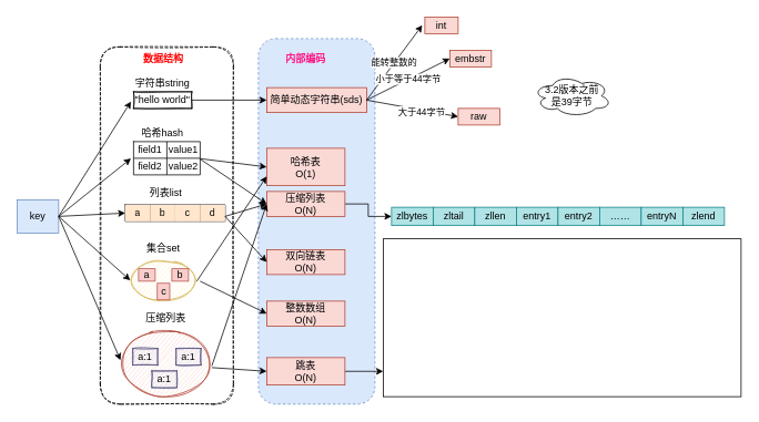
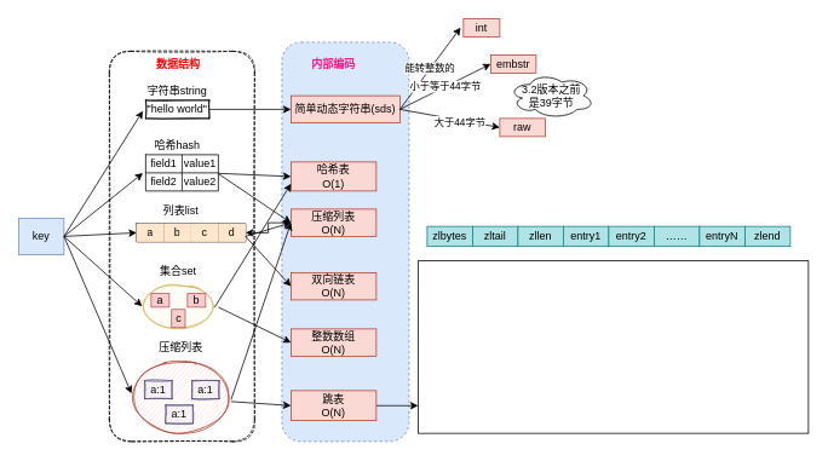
  <mxCell id="0" />
  <mxCell id="1" parent="0" />
  <mxCell id="2" value="" style="rounded=1;whiteSpace=wrap;html=1;dashed=1;fillColor=#dae8fc;strokeColor=#6c8ebf;" vertex="1" parent="1"><mxGeometry x="310" y="46" width="140" height="440" as="geometry" /></mxCell>
  <mxCell id="3" value="key" style="rounded=0;whiteSpace=wrap;html=1;fillColor=#dae8fc;strokeColor=#6c8ebf;" parent="1" vertex="1"><mxGeometry x="20" y="240" width="50" height="40" as="geometry" /></mxCell>
  <mxCell id="4" value="" style="rounded=1;whiteSpace=wrap;html=1;dashed=1;sketch=1;" parent="1" vertex="1"><mxGeometry x="120" y="56" width="160" height="430" as="geometry" /></mxCell>
  <mxCell id="5" value="字符串string" style="text;html=1;strokeColor=none;fillColor=none;align=center;verticalAlign=middle;whiteSpace=wrap;rounded=0;dashed=1;sketch=1;" parent="1" vertex="1"><mxGeometry x="160" y="90" width="70" height="20" as="geometry" /></mxCell>
  <mxCell id="6" value="&quot;hello world&quot;" style="rounded=0;whiteSpace=wrap;html=1;sketch=1;" parent="1" vertex="1"><mxGeometry x="160" y="110" width="70" height="20" as="geometry" /></mxCell>
  <mxCell id="7" value="哈希hash" style="text;html=1;strokeColor=none;fillColor=none;align=center;verticalAlign=middle;whiteSpace=wrap;rounded=0;dashed=1;sketch=1;" parent="1" vertex="1"><mxGeometry x="160" y="150" width="70" height="20" as="geometry" /></mxCell>
  <mxCell id="8" value="" style="shape=table;html=1;whiteSpace=wrap;startSize=0;container=1;collapsible=0;childLayout=tableLayout;" parent="1" vertex="1"><mxGeometry x="160" y="170" width="80" height="40" as="geometry" /></mxCell>
  <mxCell id="9" value="" style="shape=partialRectangle;html=1;whiteSpace=wrap;collapsible=0;dropTarget=0;pointerEvents=0;fillColor=none;top=0;left=0;bottom=0;right=0;points=[[0,0.5],[1,0.5]];portConstraint=eastwest;" parent="8" vertex="1"><mxGeometry width="80" height="20" as="geometry" /></mxCell>
  <mxCell id="10" value="field1" style="shape=partialRectangle;html=1;whiteSpace=wrap;connectable=0;overflow=hidden;fillColor=none;top=0;left=0;bottom=0;right=0;" parent="9" vertex="1"><mxGeometry width="40" height="20" as="geometry" /></mxCell>
  <mxCell id="11" value="value1" style="shape=partialRectangle;html=1;whiteSpace=wrap;connectable=0;overflow=hidden;fillColor=none;top=0;left=0;bottom=0;right=0;" parent="9" vertex="1"><mxGeometry x="40" width="40" height="20" as="geometry" /></mxCell>
  <mxCell id="12" value="" style="shape=partialRectangle;html=1;whiteSpace=wrap;collapsible=0;dropTarget=0;pointerEvents=0;fillColor=none;top=0;left=0;bottom=0;right=0;points=[[0,0.5],[1,0.5]];portConstraint=eastwest;" parent="8" vertex="1"><mxGeometry y="20" width="80" height="20" as="geometry" /></mxCell>
  <mxCell id="13" value="field2" style="shape=partialRectangle;html=1;whiteSpace=wrap;connectable=0;overflow=hidden;fillColor=none;top=0;left=0;bottom=0;right=0;" parent="12" vertex="1"><mxGeometry width="40" height="20" as="geometry" /></mxCell>
  <mxCell id="14" value="value2" style="shape=partialRectangle;html=1;whiteSpace=wrap;connectable=0;overflow=hidden;fillColor=none;top=0;left=0;bottom=0;right=0;" parent="12" vertex="1"><mxGeometry x="40" width="40" height="20" as="geometry" /></mxCell>
  <mxCell id="15" value="&lt;font color=&quot;#ff0000&quot;&gt;&lt;b&gt;数据结构&lt;/b&gt;&lt;/font&gt;" style="text;html=1;strokeColor=none;fillColor=none;align=center;verticalAlign=middle;whiteSpace=wrap;rounded=0;sketch=1;" parent="1" vertex="1"><mxGeometry x="161" y="60" width="70" height="20" as="geometry" /></mxCell>
  <mxCell id="16" value="" style="endArrow=classic;html=1;entryX=-0.045;entryY=0.586;entryDx=0;entryDy=0;entryPerimeter=0;" parent="1" target="6" edge="1"><mxGeometry width="50" height="50" relative="1" as="geometry"><mxPoint x="70" y="260" as="sourcePoint" /><mxPoint x="120" y="200" as="targetPoint" /></mxGeometry></mxCell>
  <mxCell id="17" value="" style="endArrow=classic;html=1;entryX=-0.039;entryY=0.014;entryDx=0;entryDy=0;entryPerimeter=0;exitX=1;exitY=0.5;exitDx=0;exitDy=0;" parent="1" source="3" target="12" edge="1"><mxGeometry width="50" height="50" relative="1" as="geometry"><mxPoint x="70" y="250" as="sourcePoint" /><mxPoint x="120" y="200" as="targetPoint" /></mxGeometry></mxCell>
  <mxCell id="18" value="" style="endArrow=classic;html=1;exitX=1;exitY=0.5;exitDx=0;exitDy=0;entryX=0;entryY=0.5;entryDx=0;entryDy=0;" parent="1" source="6" target="44" edge="1"><mxGeometry width="50" height="50" relative="1" as="geometry"><mxPoint x="430" y="390" as="sourcePoint" /><mxPoint x="480" y="340" as="targetPoint" /></mxGeometry></mxCell>
  <mxCell id="19" value="" style="endArrow=classic;html=1;entryX=0;entryY=0.5;entryDx=0;entryDy=0;" parent="1" target="25" edge="1"><mxGeometry width="50" height="50" relative="1" as="geometry"><mxPoint x="70" y="260" as="sourcePoint" /><mxPoint x="110" y="280" as="targetPoint" /></mxGeometry></mxCell>
  <mxCell id="20" value="" style="endArrow=classic;html=1;entryX=0.003;entryY=0.452;entryDx=0;entryDy=0;entryPerimeter=0;" parent="1" target="32" edge="1"><mxGeometry width="50" height="50" relative="1" as="geometry"><mxPoint x="70" y="260" as="sourcePoint" /><mxPoint x="90" y="300" as="targetPoint" /></mxGeometry></mxCell>
  <mxCell id="21" value="" style="endArrow=classic;html=1;entryX=0;entryY=0.5;entryDx=0;entryDy=0;exitX=1;exitY=0.5;exitDx=0;exitDy=0;" parent="1" source="3" target="39" edge="1"><mxGeometry width="50" height="50" relative="1" as="geometry"><mxPoint x="70" y="250" as="sourcePoint" /><mxPoint x="120" y="200" as="targetPoint" /></mxGeometry></mxCell>
  <mxCell id="22" value="" style="group;sketch=0;" parent="1" vertex="1" connectable="0"><mxGeometry x="156" y="288" width="80" height="74" as="geometry" /></mxCell>
  <mxCell id="23" value="集合set" style="text;html=1;strokeColor=none;fillColor=none;align=center;verticalAlign=middle;whiteSpace=wrap;rounded=0;dashed=1;sketch=1;" parent="22" vertex="1"><mxGeometry x="5" width="70" height="20" as="geometry" /></mxCell>
  <mxCell id="24" value="" style="group" parent="22" vertex="1" connectable="0"><mxGeometry y="24" width="80" height="50" as="geometry" /></mxCell>
  <mxCell id="25" value="" style="ellipse;whiteSpace=wrap;html=1;rounded=1;sketch=1;fillColor=#fff2cc;strokeColor=#d6b656;fillStyle=auto;" parent="24" vertex="1"><mxGeometry width="80" height="50" as="geometry" /></mxCell>
  <mxCell id="26" value="a" style="rounded=0;whiteSpace=wrap;html=1;sketch=0;fillColor=#f8cecc;strokeColor=#b85450;" parent="24" vertex="1"><mxGeometry x="10" y="11" width="20" height="15" as="geometry" /></mxCell>
  <mxCell id="27" value="b" style="rounded=0;whiteSpace=wrap;html=1;sketch=0;fillColor=#f8cecc;strokeColor=#b85450;" parent="24" vertex="1"><mxGeometry x="50" y="11" width="20" height="15" as="geometry" /></mxCell>
  <mxCell id="28" value="c" style="rounded=0;whiteSpace=wrap;html=1;sketch=0;fillColor=#f8cecc;strokeColor=#b85450;direction=south;" parent="24" vertex="1"><mxGeometry x="32.5" y="28.5" width="15" height="20" as="geometry" /></mxCell>
  <mxCell id="29" value="" style="group" parent="1" vertex="1" connectable="0"><mxGeometry x="144" y="372" width="110" height="105" as="geometry" /></mxCell>
  <mxCell id="30" value="压缩列表" style="text;html=1;strokeColor=none;fillColor=none;align=center;verticalAlign=middle;whiteSpace=wrap;rounded=0;dashed=1;sketch=1;" parent="29" vertex="1"><mxGeometry x="15" width="80" height="20" as="geometry" /></mxCell>
  <mxCell id="31" value="" style="group" parent="29" vertex="1" connectable="0"><mxGeometry y="25" width="110" height="80" as="geometry" /></mxCell>
  <mxCell id="32" value="" style="ellipse;whiteSpace=wrap;html=1;rounded=1;sketch=1;fillColor=#fad9d5;strokeColor=#ae4132;" parent="31" vertex="1"><mxGeometry width="110" height="80" as="geometry" /></mxCell>
  <mxCell id="33" value="a:1" style="rounded=0;whiteSpace=wrap;html=1;sketch=1;fillColor=#d0cee2;strokeColor=#56517e;" parent="31" vertex="1"><mxGeometry x="38" y="49" width="30" height="20" as="geometry" /></mxCell>
  <mxCell id="34" value="a:1" style="rounded=0;whiteSpace=wrap;html=1;sketch=1;fillColor=#d0cee2;strokeColor=#56517e;" parent="31" vertex="1"><mxGeometry x="15" y="22" width="30" height="20" as="geometry" /></mxCell>
  <mxCell id="35" value="a:1" style="rounded=0;whiteSpace=wrap;html=1;sketch=1;fillColor=#d0cee2;strokeColor=#56517e;" parent="31" vertex="1"><mxGeometry x="67" y="22" width="30" height="20" as="geometry" /></mxCell>
  <mxCell id="36" value="" style="group" parent="1" vertex="1" connectable="0"><mxGeometry x="150" y="222" width="120" height="44" as="geometry" /></mxCell>
  <mxCell id="37" value="列表list" style="text;html=1;strokeColor=none;fillColor=none;align=center;verticalAlign=middle;whiteSpace=wrap;rounded=0;sketch=1;" parent="36" vertex="1"><mxGeometry x="14" width="70" height="20" as="geometry" /></mxCell>
  <mxCell id="38" value="" style="shape=table;html=1;whiteSpace=wrap;startSize=0;container=1;collapsible=0;childLayout=tableLayout;" parent="36" vertex="1"><mxGeometry y="24" width="120" height="20" as="geometry" /></mxCell>
  <mxCell id="39" value="" style="shape=partialRectangle;html=1;whiteSpace=wrap;collapsible=0;dropTarget=0;pointerEvents=0;fillColor=none;top=0;left=0;bottom=0;right=0;points=[[0,0.5],[1,0.5]];portConstraint=eastwest;" parent="38" vertex="1"><mxGeometry width="120" height="20" as="geometry" /></mxCell>
  <mxCell id="40" value="a" style="shape=partialRectangle;html=1;whiteSpace=wrap;connectable=0;overflow=hidden;fillColor=#ffe6cc;top=0;left=0;bottom=0;right=0;strokeColor=#d79b00;" parent="39" vertex="1"><mxGeometry width="30" height="20" as="geometry" /></mxCell>
  <mxCell id="41" value="b" style="shape=partialRectangle;html=1;whiteSpace=wrap;connectable=0;overflow=hidden;fillColor=#ffe6cc;top=0;left=0;bottom=0;right=0;strokeColor=#d79b00;" parent="39" vertex="1"><mxGeometry x="30" width="30" height="20" as="geometry" /></mxCell>
  <mxCell id="42" value="c" style="shape=partialRectangle;html=1;whiteSpace=wrap;connectable=0;overflow=hidden;fillColor=#ffe6cc;top=0;left=0;bottom=0;right=0;strokeColor=#d79b00;" parent="39" vertex="1"><mxGeometry x="60" width="30" height="20" as="geometry" /></mxCell>
  <mxCell id="43" value="d" style="shape=partialRectangle;html=1;whiteSpace=wrap;connectable=0;overflow=hidden;fillColor=#ffe6cc;top=0;left=0;bottom=0;right=0;strokeColor=#d79b00;" parent="39" vertex="1"><mxGeometry x="90" width="30" height="20" as="geometry" /></mxCell>
  <mxCell id="44" value="简单动态字符串(sds)" style="rounded=0;whiteSpace=wrap;html=1;sketch=0;fillColor=#fad9d5;strokeColor=#ae4132;" parent="1" vertex="1"><mxGeometry x="320" y="105" width="120" height="30" as="geometry" /></mxCell>
  <mxCell id="45" value="能转整数的" style="endArrow=classic;html=1;entryX=-0.078;entryY=0.495;entryDx=0;entryDy=0;entryPerimeter=0;" parent="1" target="49" edge="1"><mxGeometry width="50" height="50" relative="1" as="geometry"><mxPoint x="440" y="120" as="sourcePoint" /><mxPoint x="510" y="60" as="targetPoint" /></mxGeometry></mxCell>
  <mxCell id="46" value="小于等于44字节" style="endArrow=classic;html=1;entryX=0;entryY=0.5;entryDx=0;entryDy=0;" parent="1" target="48" edge="1"><mxGeometry width="50" height="50" relative="1" as="geometry"><mxPoint x="440" y="120" as="sourcePoint" /><mxPoint x="540" y="110" as="targetPoint" /></mxGeometry></mxCell>
  <mxCell id="47" value="raw" style="rounded=0;whiteSpace=wrap;html=1;sketch=0;fillColor=#fad9d5;strokeColor=#ae4132;align=center;" parent="1" vertex="1"><mxGeometry x="550" y="130" width="50" height="20" as="geometry" /></mxCell>
  <mxCell id="48" value="embstr" style="rounded=0;whiteSpace=wrap;html=1;sketch=0;fillColor=#fad9d5;strokeColor=#ae4132;align=center;" parent="1" vertex="1"><mxGeometry x="540" y="60" width="50" height="20" as="geometry" /></mxCell>
  <mxCell id="49" value="int" style="rounded=0;whiteSpace=wrap;html=1;sketch=0;fillColor=#fad9d5;strokeColor=#ae4132;align=center;" parent="1" vertex="1"><mxGeometry x="510" y="20" width="40" height="20" as="geometry" /></mxCell>
- <mxCell id="50" value="3.2版本之前&lt;br&gt;是39字节" style="ellipse;shape=cloud;whiteSpace=wrap;html=1;rounded=1;sketch=0;" parent="1" vertex="1"><mxGeometry x="640" y="90" width="94" height="50" as="geometry" /></mxCell>
- <mxCell id="51" value="哈希表&lt;br&gt;O(1)" style="rounded=0;whiteSpace=wrap;html=1;sketch=0;fillColor=#fad9d5;strokeColor=#ae4132;" parent="1" vertex="1"><mxGeometry x="320" y="178" width="94" height="45" as="geometry" /></mxCell>
- <mxCell id="52" style="edgeStyle=orthogonalEdgeStyle;rounded=0;orthogonalLoop=1;jettySize=auto;html=1;" parent="1" source="53" target="63" edge="1"><mxGeometry relative="1" as="geometry" /></mxCell>
+ <mxCell id="50" value="3.2版本之前&lt;br&gt;是39字节" style="ellipse;shape=cloud;whiteSpace=wrap;html=1;rounded=1;sketch=0;" parent="1" vertex="1"><mxGeometry x="560" y="80" width="94" height="50" as="geometry" /></mxCell>
+ <mxCell id="51" value="哈希表&lt;br&gt;O(1)" style="rounded=0;whiteSpace=wrap;html=1;sketch=0;fillColor=#fad9d5;strokeColor=#ae4132;" parent="1" vertex="1"><mxGeometry x="320" y="178" width="94" height="32" as="geometry" /></mxCell>
+ <mxCell id="52" style="edgeStyle=orthogonalEdgeStyle;rounded=0;orthogonalLoop=1;jettySize=auto;html=1;" parent="1" source="53" target="43" edge="1"><mxGeometry relative="1" as="geometry" /></mxCell>
  <mxCell id="53" value="压缩列表&lt;br&gt;O(N)" style="rounded=0;whiteSpace=wrap;html=1;sketch=0;fillColor=#fad9d5;strokeColor=#ae4132;" parent="1" vertex="1"><mxGeometry x="320" y="230" width="94" height="30" as="geometry" /></mxCell>
  <mxCell id="54" value="双向链表&lt;br&gt;O(N)" style="rounded=0;whiteSpace=wrap;html=1;sketch=0;fillColor=#fad9d5;strokeColor=#ae4132;" parent="1" vertex="1"><mxGeometry x="320" y="300" width="94" height="30" as="geometry" /></mxCell>
  <mxCell id="55" value="整数数组&lt;br&gt;O(N)" style="rounded=0;whiteSpace=wrap;html=1;sketch=0;fillColor=#fad9d5;strokeColor=#ae4132;" parent="1" vertex="1"><mxGeometry x="320" y="362" width="94" height="30" as="geometry" /></mxCell>
  <mxCell id="56" style="edgeStyle=orthogonalEdgeStyle;rounded=0;orthogonalLoop=1;jettySize=auto;html=1;" parent="1" source="57" target="77" edge="1"><mxGeometry relative="1" as="geometry"><mxPoint x="470" y="380" as="targetPoint" /><Array as="points"><mxPoint x="460" y="447" /><mxPoint x="460" y="400" /></Array></mxGeometry></mxCell>
  <mxCell id="57" value="跳表&lt;br&gt;O(N)" style="rounded=0;whiteSpace=wrap;html=1;sketch=0;fillColor=#fad9d5;strokeColor=#ae4132;" parent="1" vertex="1"><mxGeometry x="320" y="430" width="94" height="33" as="geometry" /></mxCell>
  <mxCell id="58" value="" style="endArrow=classic;html=1;exitX=1;exitY=0.5;exitDx=0;exitDy=0;entryX=0;entryY=0.5;entryDx=0;entryDy=0;" parent="1" source="44" target="47" edge="1"><mxGeometry width="50" height="50" relative="1" as="geometry"><mxPoint x="500" y="220" as="sourcePoint" /><mxPoint x="550" y="170" as="targetPoint" /></mxGeometry></mxCell>
  <mxCell id="59" value="大于44字节" style="edgeLabel;html=1;align=center;verticalAlign=middle;resizable=0;points=[];" parent="58" vertex="1" connectable="0"><mxGeometry x="0.193" y="-2" relative="1" as="geometry"><mxPoint as="offset" /></mxGeometry></mxCell>
  <mxCell id="60" value="" style="endArrow=classic;html=1;entryX=0;entryY=0.5;entryDx=0;entryDy=0;exitX=1.007;exitY=0.029;exitDx=0;exitDy=0;exitPerimeter=0;" parent="1" source="12" target="51" edge="1"><mxGeometry width="50" height="50" relative="1" as="geometry"><mxPoint x="240" y="188" as="sourcePoint" /><mxPoint x="310" y="150" as="targetPoint" /></mxGeometry></mxCell>
  <mxCell id="61" value="" style="endArrow=classic;html=1;entryX=0;entryY=0.5;entryDx=0;entryDy=0;" parent="1" target="53" edge="1"><mxGeometry width="50" height="50" relative="1" as="geometry"><mxPoint x="240" y="191" as="sourcePoint" /><mxPoint x="220" y="290" as="targetPoint" /></mxGeometry></mxCell>
  <mxCell id="62" value="" style="group" parent="1" vertex="1" connectable="0"><mxGeometry x="470" y="249" width="400" height="22" as="geometry" /></mxCell>
  <mxCell id="63" value="zlbytes" style="rounded=0;whiteSpace=wrap;html=1;sketch=0;fillColor=#b0e3e6;strokeColor=#0e8088;" parent="62" vertex="1"><mxGeometry width="50" height="22" as="geometry" /></mxCell>
  <mxCell id="64" value="zltail" style="rounded=0;whiteSpace=wrap;html=1;sketch=0;fillColor=#b0e3e6;strokeColor=#0e8088;" parent="62" vertex="1"><mxGeometry x="50" width="50" height="22" as="geometry" /></mxCell>
  <mxCell id="65" value="zllen" style="rounded=0;whiteSpace=wrap;html=1;sketch=0;fillColor=#b0e3e6;strokeColor=#0e8088;" parent="62" vertex="1"><mxGeometry x="100" width="50" height="22" as="geometry" /></mxCell>
  <mxCell id="66" value="entry1" style="rounded=0;whiteSpace=wrap;html=1;sketch=0;fillColor=#b0e3e6;strokeColor=#0e8088;" parent="62" vertex="1"><mxGeometry x="150" width="50" height="22" as="geometry" /></mxCell>
  <mxCell id="67" value="entry2" style="rounded=0;whiteSpace=wrap;html=1;sketch=0;fillColor=#b0e3e6;strokeColor=#0e8088;" parent="62" vertex="1"><mxGeometry x="200" width="50" height="22" as="geometry" /></mxCell>
  <mxCell id="68" value="……" style="rounded=0;whiteSpace=wrap;html=1;sketch=0;fillColor=#b0e3e6;strokeColor=#0e8088;" parent="62" vertex="1"><mxGeometry x="250" width="50" height="22" as="geometry" /></mxCell>
  <mxCell id="69" value="entryN" style="rounded=0;whiteSpace=wrap;html=1;sketch=0;fillColor=#b0e3e6;strokeColor=#0e8088;" parent="62" vertex="1"><mxGeometry x="300" width="50" height="22" as="geometry" /></mxCell>
  <mxCell id="70" value="zlend" style="rounded=0;whiteSpace=wrap;html=1;sketch=0;fillColor=#b0e3e6;strokeColor=#0e8088;" parent="62" vertex="1"><mxGeometry x="350" width="50" height="22" as="geometry" /></mxCell>
  <mxCell id="71" value="" style="endArrow=classic;html=1;entryX=0;entryY=0.5;entryDx=0;entryDy=0;" parent="1" target="53" edge="1"><mxGeometry width="50" height="50" relative="1" as="geometry"><mxPoint x="254" y="440" as="sourcePoint" /><mxPoint x="304" y="390" as="targetPoint" /></mxGeometry></mxCell>
  <mxCell id="72" value="" style="endArrow=classic;html=1;entryX=0;entryY=0.5;entryDx=0;entryDy=0;" parent="1" target="53" edge="1"><mxGeometry width="50" height="50" relative="1" as="geometry"><mxPoint x="270" y="260" as="sourcePoint" /><mxPoint x="320" y="210" as="targetPoint" /></mxGeometry></mxCell>
  <mxCell id="73" value="" style="endArrow=classic;html=1;entryX=0;entryY=0.75;entryDx=0;entryDy=0;" parent="1" target="51" edge="1"><mxGeometry width="50" height="50" relative="1" as="geometry"><mxPoint x="236" y="338" as="sourcePoint" /><mxPoint x="286" y="288" as="targetPoint" /></mxGeometry></mxCell>
  <mxCell id="74" value="" style="endArrow=classic;html=1;entryX=0;entryY=0.5;entryDx=0;entryDy=0;" parent="1" target="54" edge="1"><mxGeometry width="50" height="50" relative="1" as="geometry"><mxPoint x="270" y="260" as="sourcePoint" /><mxPoint x="530" y="330" as="targetPoint" /></mxGeometry></mxCell>
  <mxCell id="75" value="" style="endArrow=classic;html=1;entryX=0;entryY=0.5;entryDx=0;entryDy=0;" parent="1" target="55" edge="1"><mxGeometry width="50" height="50" relative="1" as="geometry"><mxPoint x="240" y="338" as="sourcePoint" /><mxPoint x="290" y="288" as="targetPoint" /></mxGeometry></mxCell>
  <mxCell id="76" value="" style="endArrow=classic;html=1;entryX=0;entryY=0.5;entryDx=0;entryDy=0;" parent="1" target="57" edge="1"><mxGeometry width="50" height="50" relative="1" as="geometry"><mxPoint x="254" y="442" as="sourcePoint" /><mxPoint x="304" y="392" as="targetPoint" /></mxGeometry></mxCell>
  <mxCell id="77" value="" style="rounded=0;whiteSpace=wrap;html=1;sketch=0;" parent="1" vertex="1"><mxGeometry x="460" y="287" width="430" height="190" as="geometry" /></mxCell>
  <mxCell id="78" value="&lt;b&gt;&lt;font color=&quot;#ff1482&quot;&gt;内部编码&lt;/font&gt;&lt;/b&gt;" style="text;html=1;strokeColor=none;fillColor=none;align=center;verticalAlign=middle;whiteSpace=wrap;rounded=0;dashed=1;" vertex="1" parent="1"><mxGeometry x="337" y="56" width="60" height="30" as="geometry" /></mxCell>
